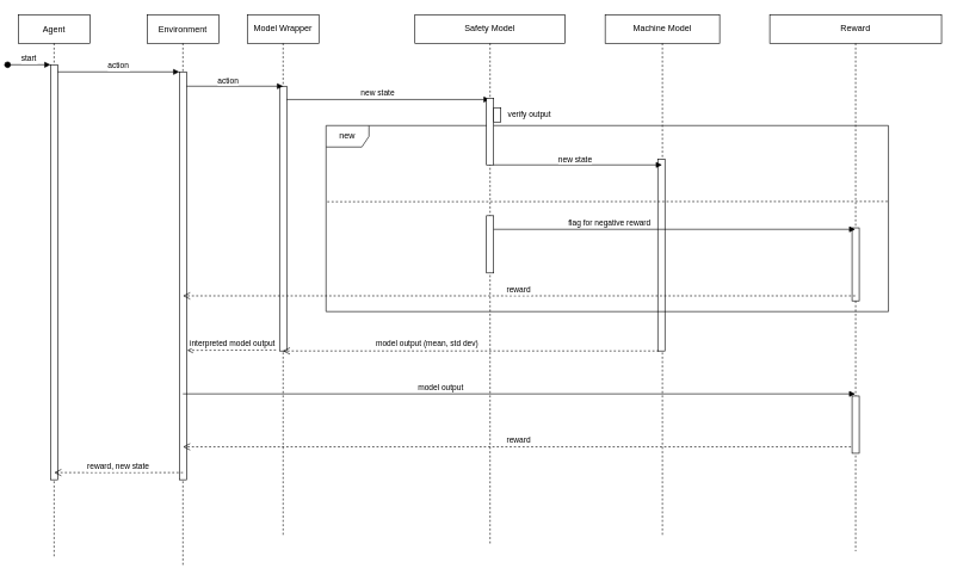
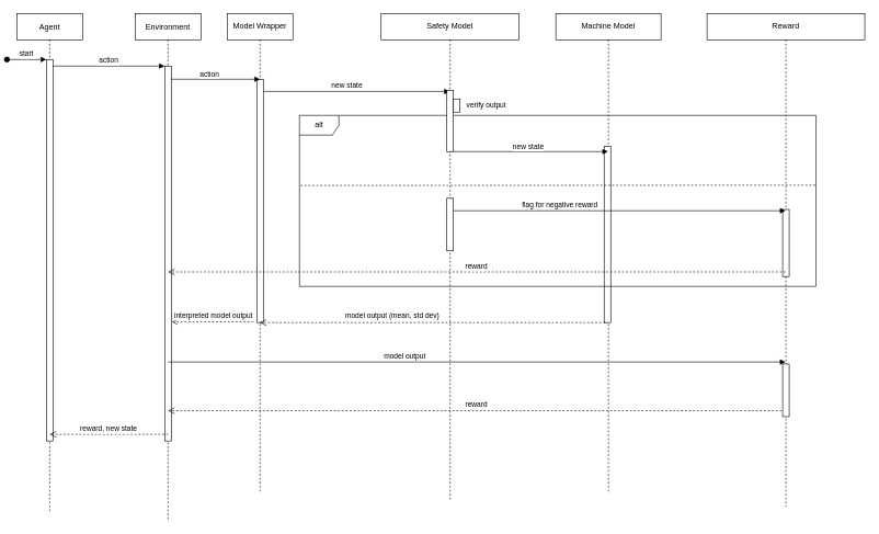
  <mxCell id="0" />
  <mxCell id="1" parent="0" />
  <mxCell id="2" value="Agent" style="shape=umlLifeline;perimeter=lifelinePerimeter;container=1;collapsible=0;recursiveResize=0;rounded=0;shadow=0;strokeWidth=1;" parent="1" vertex="1"><mxGeometry x="20" y="20" width="100" height="760" as="geometry" /></mxCell>
  <mxCell id="3" value="" style="points=[];perimeter=orthogonalPerimeter;rounded=0;shadow=0;strokeWidth=1;" parent="2" vertex="1"><mxGeometry x="45" y="70" width="10" height="580" as="geometry" /></mxCell>
  <mxCell id="4" value="start" style="verticalAlign=bottom;startArrow=oval;endArrow=block;startSize=8;shadow=0;strokeWidth=1;" parent="2" target="3" edge="1"><mxGeometry relative="1" as="geometry"><mxPoint x="-15" y="70" as="sourcePoint" /></mxGeometry></mxCell>
  <mxCell id="5" value="Environment" style="shape=umlLifeline;perimeter=lifelinePerimeter;container=1;collapsible=0;recursiveResize=0;rounded=0;shadow=0;strokeWidth=1;" parent="1" vertex="1"><mxGeometry x="200" y="20" width="100" height="770" as="geometry" /></mxCell>
  <mxCell id="6" value="" style="points=[];perimeter=orthogonalPerimeter;rounded=0;shadow=0;strokeWidth=1;" parent="5" vertex="1"><mxGeometry x="45" y="80" width="10" height="570" as="geometry" /></mxCell>
  <mxCell id="7" value="" style="html=1;verticalAlign=bottom;labelBackgroundColor=none;endArrow=open;endFill=0;dashed=1;rounded=0;" parent="5" edge="1"><mxGeometry width="160" relative="1" as="geometry"><mxPoint x="180" y="468.67" as="sourcePoint" /><mxPoint x="56" y="469.16" as="targetPoint" /></mxGeometry></mxCell>
  <mxCell id="8" value="interpreted model output" style="edgeLabel;html=1;align=center;verticalAlign=middle;resizable=0;points=[];" parent="7" vertex="1" connectable="0"><mxGeometry x="0.356" y="2" relative="1" as="geometry"><mxPoint x="22" y="-12" as="offset" /></mxGeometry></mxCell>
  <mxCell id="9" value="reward" style="verticalAlign=bottom;endArrow=open;dashed=1;endSize=8;shadow=0;strokeWidth=1;" parent="1" edge="1"><mxGeometry relative="1" as="geometry"><mxPoint x="250" y="624" as="targetPoint" /><mxPoint x="1189.5" y="624" as="sourcePoint" /></mxGeometry></mxCell>
  <mxCell id="10" value="action" style="verticalAlign=bottom;endArrow=block;entryX=0;entryY=0;shadow=0;strokeWidth=1;" parent="1" source="3" target="6" edge="1"><mxGeometry relative="1" as="geometry"><mxPoint x="175" y="100" as="sourcePoint" /></mxGeometry></mxCell>
  <mxCell id="11" value="Model Wrapper" style="shape=umlLifeline;perimeter=lifelinePerimeter;whiteSpace=wrap;html=1;container=1;collapsible=0;recursiveResize=0;outlineConnect=0;" parent="1" vertex="1"><mxGeometry x="340" y="20" width="100" height="730" as="geometry" /></mxCell>
  <mxCell id="12" value="" style="html=1;points=[];perimeter=orthogonalPerimeter;" parent="11" vertex="1"><mxGeometry x="45" y="100" width="10" height="370" as="geometry" /></mxCell>
  <mxCell id="13" value="" style="html=1;verticalAlign=bottom;labelBackgroundColor=none;endArrow=block;endFill=1;rounded=0;" parent="11" target="22" edge="1"><mxGeometry width="160" relative="1" as="geometry"><mxPoint x="55" y="118.59" as="sourcePoint" /><mxPoint x="158" y="119.575" as="targetPoint" /></mxGeometry></mxCell>
  <mxCell id="14" value="model output (mean, std dev)" style="edgeLabel;html=1;align=center;verticalAlign=middle;resizable=0;points=[];" parent="13" vertex="1" connectable="0"><mxGeometry x="-0.156" y="3" relative="1" as="geometry"><mxPoint x="75" y="344" as="offset" /></mxGeometry></mxCell>
  <mxCell id="15" value="" style="html=1;verticalAlign=bottom;labelBackgroundColor=none;endArrow=block;endFill=1;rounded=0;" parent="11" target="28" edge="1"><mxGeometry width="160" relative="1" as="geometry"><mxPoint x="-90.0" y="530" as="sourcePoint" /><mxPoint x="415.32" y="530" as="targetPoint" /></mxGeometry></mxCell>
  <mxCell id="16" value="model output" style="edgeLabel;html=1;align=center;verticalAlign=middle;resizable=0;points=[];" parent="15" vertex="1" connectable="0"><mxGeometry x="-0.156" y="3" relative="1" as="geometry"><mxPoint x="-37" y="-7" as="offset" /></mxGeometry></mxCell>
  <mxCell id="17" value="" style="html=1;verticalAlign=bottom;labelBackgroundColor=none;endArrow=block;endFill=1;rounded=0;" parent="1" edge="1"><mxGeometry width="160" relative="1" as="geometry"><mxPoint x="255" y="120" as="sourcePoint" /><mxPoint x="390" y="120" as="targetPoint" /></mxGeometry></mxCell>
  <mxCell id="18" value="action" style="edgeLabel;html=1;align=center;verticalAlign=middle;resizable=0;points=[];" parent="17" vertex="1" connectable="0"><mxGeometry x="-0.156" y="3" relative="1" as="geometry"><mxPoint y="-5" as="offset" /></mxGeometry></mxCell>
  <mxCell id="19" value="Machine Model" style="shape=umlLifeline;perimeter=lifelinePerimeter;whiteSpace=wrap;html=1;container=1;collapsible=0;recursiveResize=0;outlineConnect=0;" parent="1" vertex="1"><mxGeometry x="840" y="20" width="160" height="730" as="geometry" /></mxCell>
  <mxCell id="20" value="" style="html=1;points=[];perimeter=orthogonalPerimeter;" parent="19" vertex="1"><mxGeometry x="73.5" y="202" width="10" height="268" as="geometry" /></mxCell>
- <mxCell id="21" value="new" style="shape=umlFrame;whiteSpace=wrap;html=1;" parent="19" vertex="1"><mxGeometry x="-390.0" y="155" width="785.82" height="260" as="geometry" /></mxCell>
+ <mxCell id="21" value="alt" style="shape=umlFrame;whiteSpace=wrap;html=1;" parent="19" vertex="1"><mxGeometry x="-390.0" y="155" width="785.82" height="260" as="geometry" /></mxCell>
  <mxCell id="22" value="Safety Model" style="shape=umlLifeline;perimeter=lifelinePerimeter;whiteSpace=wrap;html=1;container=1;collapsible=0;recursiveResize=0;outlineConnect=0;" parent="1" vertex="1"><mxGeometry x="574.18" y="20" width="210" height="740" as="geometry" /></mxCell>
  <mxCell id="23" value="" style="html=1;points=[];perimeter=orthogonalPerimeter;" parent="22" vertex="1"><mxGeometry x="100" y="117" width="10" height="93" as="geometry" /></mxCell>
  <mxCell id="24" value="" style="html=1;points=[];perimeter=orthogonalPerimeter;" parent="22" vertex="1"><mxGeometry x="110" y="130" width="10" height="20" as="geometry" /></mxCell>
  <mxCell id="25" value="verify output" style="edgeLabel;html=1;align=center;verticalAlign=middle;resizable=0;points=[];" parent="22" vertex="1" connectable="0"><mxGeometry x="160.001" y="140.0" as="geometry"><mxPoint x="-1" y="-1" as="offset" /></mxGeometry></mxCell>
  <mxCell id="26" value="" style="html=1;verticalAlign=bottom;labelBackgroundColor=none;endArrow=block;endFill=1;rounded=0;" parent="22" target="19" edge="1"><mxGeometry width="160" relative="1" as="geometry"><mxPoint x="110.0" y="210" as="sourcePoint" /><mxPoint x="295.82" y="210" as="targetPoint" /></mxGeometry></mxCell>
  <mxCell id="27" value="new state" style="edgeLabel;html=1;align=center;verticalAlign=middle;resizable=0;points=[];" parent="26" vertex="1" connectable="0"><mxGeometry x="-0.156" y="3" relative="1" as="geometry"><mxPoint x="14" y="-5" as="offset" /></mxGeometry></mxCell>
  <mxCell id="28" value="Reward" style="shape=umlLifeline;perimeter=lifelinePerimeter;whiteSpace=wrap;html=1;container=1;collapsible=0;recursiveResize=0;outlineConnect=0;" parent="1" vertex="1"><mxGeometry x="1070" y="20" width="240" height="750" as="geometry" /></mxCell>
  <mxCell id="29" value="" style="html=1;points=[];perimeter=orthogonalPerimeter;" parent="28" vertex="1"><mxGeometry x="115" y="298" width="10" height="102" as="geometry" /></mxCell>
  <mxCell id="30" value="" style="html=1;points=[];perimeter=orthogonalPerimeter;" parent="1" vertex="1"><mxGeometry x="674.18" y="301" width="10" height="80" as="geometry" /></mxCell>
  <mxCell id="31" value="new state" style="edgeLabel;html=1;align=center;verticalAlign=middle;resizable=0;points=[];" parent="1" vertex="1" connectable="0"><mxGeometry x="337.143" y="126" as="geometry"><mxPoint x="184" y="3" as="offset" /></mxGeometry></mxCell>
  <mxCell id="32" value="" style="verticalAlign=bottom;endArrow=open;dashed=1;endSize=8;shadow=0;strokeWidth=1;" parent="1" target="11" edge="1"><mxGeometry relative="1" as="geometry"><mxPoint x="750" y="490" as="targetPoint" /><mxPoint x="915" y="490" as="sourcePoint" /></mxGeometry></mxCell>
  <mxCell id="33" value="" style="html=1;points=[];perimeter=orthogonalPerimeter;" parent="1" vertex="1"><mxGeometry x="1185" y="553" width="10" height="80" as="geometry" /></mxCell>
  <mxCell id="34" value="" style="html=1;verticalAlign=bottom;labelBackgroundColor=none;endArrow=block;endFill=1;rounded=0;" parent="1" target="28" edge="1"><mxGeometry width="160" relative="1" as="geometry"><mxPoint x="684.18" y="320" as="sourcePoint" /><mxPoint x="819.18" y="320" as="targetPoint" /></mxGeometry></mxCell>
  <mxCell id="35" value="flag for negative reward" style="edgeLabel;html=1;align=center;verticalAlign=middle;resizable=0;points=[];" parent="34" vertex="1" connectable="0"><mxGeometry x="-0.156" y="3" relative="1" as="geometry"><mxPoint x="-52" y="-7" as="offset" /></mxGeometry></mxCell>
  <mxCell id="36" value="reward, new state" style="verticalAlign=bottom;endArrow=open;dashed=1;endSize=8;shadow=0;strokeWidth=1;" parent="1" edge="1"><mxGeometry relative="1" as="geometry"><mxPoint x="70" y="660" as="targetPoint" /><mxPoint x="250" y="660" as="sourcePoint" /></mxGeometry></mxCell>
  <mxCell id="37" value="reward" style="verticalAlign=bottom;endArrow=open;dashed=1;endSize=8;shadow=0;strokeWidth=1;" parent="1" edge="1"><mxGeometry relative="1" as="geometry"><mxPoint x="250" y="413" as="targetPoint" /><mxPoint x="1189.5" y="413" as="sourcePoint" /></mxGeometry></mxCell>
  <mxCell id="38" value="" style="endArrow=none;dashed=1;html=1;rounded=0;exitX=-0.008;exitY=0.498;exitDx=0;exitDy=0;exitPerimeter=0;entryX=1.002;entryY=0.408;entryDx=0;entryDy=0;entryPerimeter=0;" parent="1" target="21" edge="1"><mxGeometry width="50" height="50" relative="1" as="geometry"><mxPoint x="451.713" y="281.48" as="sourcePoint" /><mxPoint x="1197.5" y="281.48" as="targetPoint" /></mxGeometry></mxCell>
